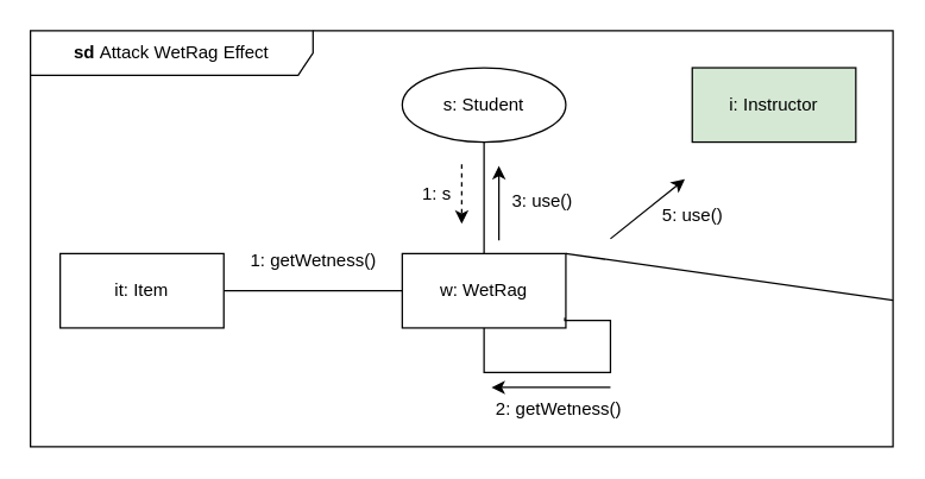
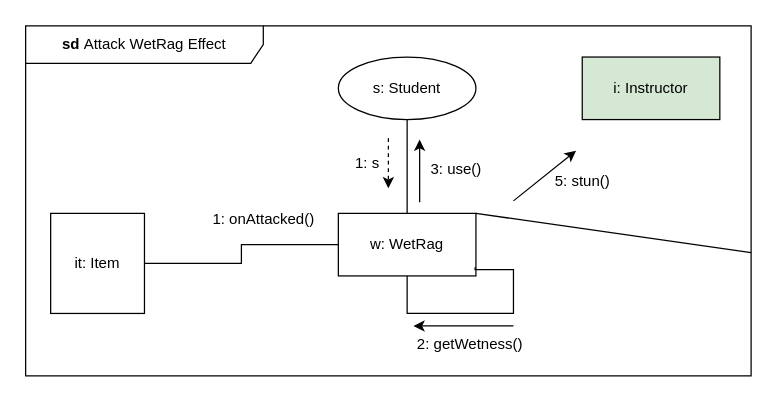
  <mxCell id="0" />
  <mxCell id="1" parent="0" />
  <mxCell id="2" value="&lt;b&gt;sd &lt;/b&gt;Attack WetRag Effect" style="shape=umlFrame;whiteSpace=wrap;html=1;pointerEvents=0;width=190;height=30;" parent="1" vertex="1"><mxGeometry x="20" y="20" width="580" height="280" as="geometry" /></mxCell>
  <mxCell id="3" style="edgeStyle=orthogonalEdgeStyle;rounded=0;orthogonalLoop=1;jettySize=auto;html=1;exitX=0.5;exitY=0;exitDx=0;exitDy=0;entryX=0.5;entryY=1;entryDx=0;entryDy=0;endArrow=none;endFill=0;" parent="1" source="5" target="7" edge="1"><mxGeometry relative="1" as="geometry" /></mxCell>
  <mxCell id="4" style="rounded=0;orthogonalLoop=1;jettySize=auto;html=1;exitX=1;exitY=0;exitDx=0;exitDy=0;endArrow=none;endFill=0;" parent="1" source="5" target="2" edge="1"><mxGeometry relative="1" as="geometry" /></mxCell>
  <mxCell id="5" value="w: WetRag" style="html=1;whiteSpace=wrap;" parent="1" vertex="1"><mxGeometry x="270" y="170" width="110" height="50" as="geometry" /></mxCell>
  <mxCell id="6" value="i: Instructor" style="html=1;whiteSpace=wrap;fillColor=#d5e8d4;" parent="1" vertex="1"><mxGeometry x="465" y="45" width="110" height="50" as="geometry" /></mxCell>
  <mxCell id="7" value="s: Student" style="ellipse;html=1;whiteSpace=wrap;" parent="1" vertex="1"><mxGeometry x="270" y="45" width="110" height="50" as="geometry" /></mxCell>
  <mxCell id="8" style="edgeStyle=orthogonalEdgeStyle;rounded=0;orthogonalLoop=1;jettySize=auto;html=1;exitX=1;exitY=0.5;exitDx=0;exitDy=0;entryX=0;entryY=0.5;entryDx=0;entryDy=0;endArrow=none;endFill=0;" parent="1" source="9" target="5" edge="1"><mxGeometry relative="1" as="geometry" /></mxCell>
- <mxCell id="9" value="it: Item" style="html=1;whiteSpace=wrap;" parent="1" vertex="1"><mxGeometry x="40" y="170" width="110" height="50" as="geometry" /></mxCell>
- <mxCell id="10" value="1: getWetness()" style="text;html=1;align=center;verticalAlign=middle;resizable=0;points=[];autosize=1;strokeColor=none;fillColor=none;" parent="1" vertex="1"><mxGeometry x="160" y="160" width="100" height="30" as="geometry" /></mxCell>
+ <mxCell id="9" value="it: Item" style="html=1;whiteSpace=wrap;" parent="1" vertex="1"><mxGeometry x="40" y="170" width="75" height="80" as="geometry" /></mxCell>
+ <mxCell id="10" value="1: onAttacked()" style="text;html=1;align=center;verticalAlign=middle;resizable=0;points=[];autosize=1;strokeColor=none;fillColor=none;" parent="1" vertex="1"><mxGeometry x="160" y="160" width="100" height="30" as="geometry" /></mxCell>
  <mxCell id="11" style="edgeStyle=orthogonalEdgeStyle;rounded=0;orthogonalLoop=1;jettySize=auto;html=1;exitX=0.994;exitY=0.863;exitDx=0;exitDy=0;entryX=0.5;entryY=1;entryDx=0;entryDy=0;endArrow=none;endFill=0;exitPerimeter=0;" parent="1" source="5" target="5" edge="1"><mxGeometry relative="1" as="geometry"><Array as="points"><mxPoint x="379" y="215" /><mxPoint x="410" y="215" /><mxPoint x="410" y="250" /><mxPoint x="325" y="250" /></Array></mxGeometry></mxCell>
  <mxCell id="12" value="" style="endArrow=classic;html=1;rounded=0;" parent="1" edge="1"><mxGeometry width="50" height="50" relative="1" as="geometry"><mxPoint x="410" y="260" as="sourcePoint" /><mxPoint x="330" y="260" as="targetPoint" /><Array as="points"><mxPoint x="390" y="260" /></Array></mxGeometry></mxCell>
  <mxCell id="13" value="2: getWetness()" style="text;html=1;align=center;verticalAlign=middle;resizable=0;points=[];autosize=1;strokeColor=none;fillColor=none;" parent="1" vertex="1"><mxGeometry x="320" y="260" width="110" height="30" as="geometry" /></mxCell>
  <mxCell id="14" value="" style="endArrow=classic;html=1;rounded=0;" parent="1" edge="1"><mxGeometry width="50" height="50" relative="1" as="geometry"><mxPoint x="335" y="161" as="sourcePoint" /><mxPoint x="335" y="111" as="targetPoint" /></mxGeometry></mxCell>
  <mxCell id="15" value="3: use()" style="text;html=1;align=center;verticalAlign=middle;resizable=0;points=[];autosize=1;strokeColor=none;fillColor=none;" parent="1" vertex="1"><mxGeometry x="334" y="120" width="60" height="30" as="geometry" /></mxCell>
  <mxCell id="16" value="" style="endArrow=classic;dashed=1;html=1;rounded=0;endFill=1;" parent="1" edge="1"><mxGeometry width="50" height="50" relative="1" as="geometry"><mxPoint x="310" y="110" as="sourcePoint" /><mxPoint x="310" y="150" as="targetPoint" /></mxGeometry></mxCell>
  <mxCell id="17" value="1: s" style="text;html=1;align=center;verticalAlign=middle;resizable=0;points=[];autosize=1;strokeColor=none;fillColor=none;" parent="1" vertex="1"><mxGeometry x="273" y="115" width="40" height="30" as="geometry" /></mxCell>
  <mxCell id="18" value="" style="endArrow=classic;html=1;rounded=0;" parent="1" edge="1"><mxGeometry width="50" height="50" relative="1" as="geometry"><mxPoint x="410" y="160" as="sourcePoint" /><mxPoint x="460" y="120" as="targetPoint" /></mxGeometry></mxCell>
- <mxCell id="19" value="5: use()" style="text;html=1;align=center;verticalAlign=middle;resizable=0;points=[];autosize=1;strokeColor=none;fillColor=none;" parent="1" vertex="1"><mxGeometry x="430" y="130" width="70" height="30" as="geometry" /></mxCell>
+ <mxCell id="19" value="5: stun()" style="text;html=1;align=center;verticalAlign=middle;resizable=0;points=[];autosize=1;strokeColor=none;fillColor=none;" parent="1" vertex="1"><mxGeometry x="430" y="130" width="70" height="30" as="geometry" /></mxCell>
